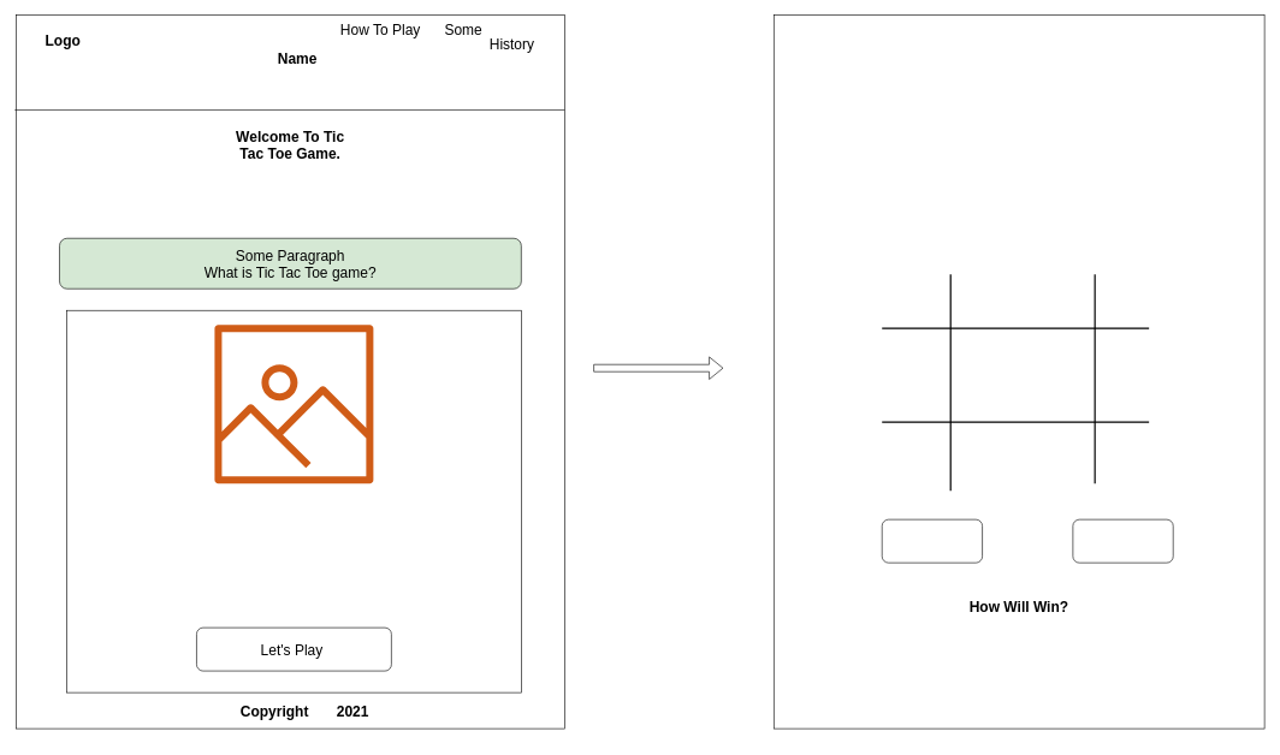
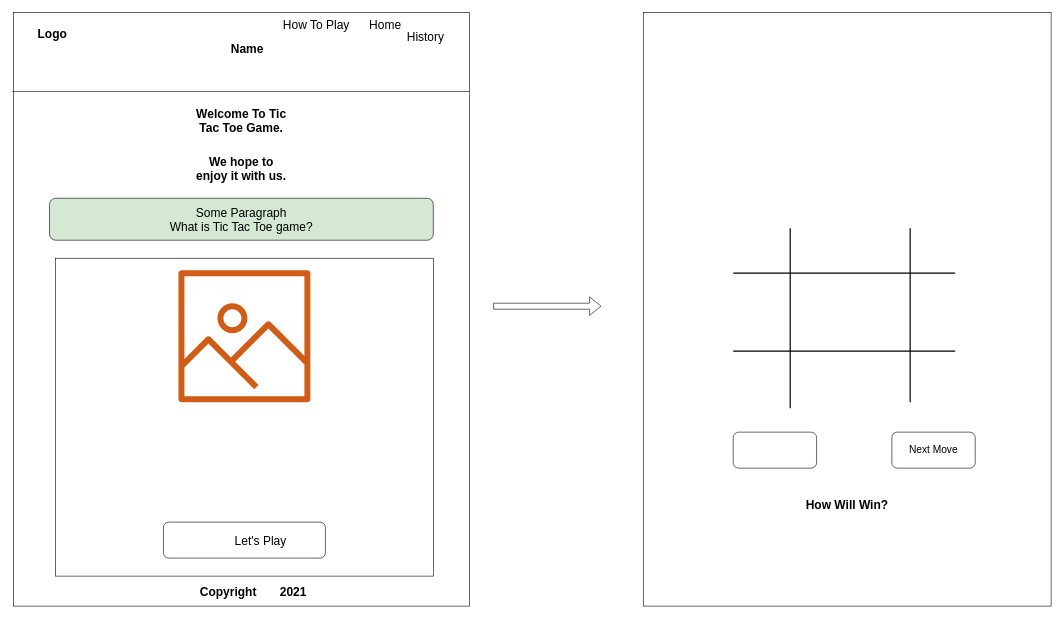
  <mxCell id="0" />
  <mxCell id="1" parent="0" />
  <mxCell id="2" value="" style="rounded=0;whiteSpace=wrap;html=1;" parent="1" vertex="1"><mxGeometry x="22" y="20" width="760" height="990" as="geometry" /></mxCell>
  <mxCell id="3" value="" style="endArrow=none;html=1;" parent="1" edge="1"><mxGeometry width="50" height="50" relative="1" as="geometry"><mxPoint x="20" y="152" as="sourcePoint" /><mxPoint x="782" y="152" as="targetPoint" /></mxGeometry></mxCell>
- <mxCell id="4" value="Some" style="text;html=1;strokeColor=none;fillColor=none;align=center;verticalAlign=middle;whiteSpace=wrap;rounded=0;fontSize=20;" parent="1" vertex="1"><mxGeometry x="622" y="30" width="40" height="20" as="geometry" /></mxCell>
+ <mxCell id="4" value="Home" style="text;html=1;strokeColor=none;fillColor=none;align=center;verticalAlign=middle;whiteSpace=wrap;rounded=0;fontSize=20;" parent="1" vertex="1"><mxGeometry x="622" y="30" width="40" height="20" as="geometry" /></mxCell>
  <mxCell id="5" value="History&amp;nbsp;" style="text;html=1;strokeColor=none;fillColor=none;align=center;verticalAlign=middle;whiteSpace=wrap;rounded=0;fontSize=20;" parent="1" vertex="1"><mxGeometry x="692" y="50" width="40" height="20" as="geometry" /></mxCell>
  <mxCell id="6" value="Logo" style="text;html=1;strokeColor=none;fillColor=none;align=center;verticalAlign=middle;whiteSpace=wrap;rounded=0;fontSize=20;fontStyle=1" parent="1" vertex="1"><mxGeometry x="42" y="30" width="90" height="50" as="geometry" /></mxCell>
  <mxCell id="7" value="Name" style="text;html=1;strokeColor=none;fillColor=none;align=center;verticalAlign=middle;whiteSpace=wrap;rounded=0;fontSize=20;fontStyle=1" parent="1" vertex="1"><mxGeometry x="332" y="40" width="160" height="80" as="geometry" /></mxCell>
  <mxCell id="8" value="Welcome To Tic Tac Toe Game.&lt;br&gt;" style="text;html=1;strokeColor=none;fillColor=none;align=center;verticalAlign=middle;whiteSpace=wrap;rounded=0;fontSize=20;fontStyle=1" parent="1" vertex="1"><mxGeometry x="322" y="160" width="160" height="80" as="geometry" /></mxCell>
+ <mxCell id="9" value="We hope to enjoy it with us." style="text;html=1;strokeColor=none;fillColor=none;align=center;verticalAlign=middle;whiteSpace=wrap;rounded=0;fontSize=20;fontStyle=1" parent="1" vertex="1"><mxGeometry x="322" y="240" width="160" height="80" as="geometry" /></mxCell>
  <mxCell id="10" value="How To Play" style="text;html=1;strokeColor=none;fillColor=none;align=center;verticalAlign=middle;whiteSpace=wrap;rounded=0;fontSize=20;" parent="1" vertex="1"><mxGeometry x="452" y="30" width="150" height="20" as="geometry" /></mxCell>
  <mxCell id="11" value="Some Paragraph&lt;br&gt;What is Tic Tac Toe game?" style="rounded=1;whiteSpace=wrap;html=1;fontSize=20;fillColor=#d5e8d4;" parent="1" vertex="1"><mxGeometry x="82" y="330" width="640" height="70" as="geometry" /></mxCell>
  <mxCell id="12" value="" style="rounded=0;whiteSpace=wrap;html=1;fontSize=20;" parent="1" vertex="1"><mxGeometry x="92" y="430" width="630" height="530" as="geometry" /></mxCell>
  <mxCell id="13" value="" style="outlineConnect=0;fontColor=#232F3E;gradientColor=none;fillColor=#D05C17;strokeColor=none;dashed=0;verticalLabelPosition=bottom;verticalAlign=top;align=center;html=1;fontSize=12;fontStyle=0;aspect=fixed;pointerEvents=1;shape=mxgraph.aws4.container_registry_image;" parent="1" vertex="1"><mxGeometry x="297" y="450" width="220" height="220" as="geometry" /></mxCell>
  <mxCell id="14" value="" style="whiteSpace=wrap;html=1;rounded=1;" parent="1" vertex="1"><mxGeometry x="272" y="870" width="270" height="60" as="geometry" /></mxCell>
- <mxCell id="15" value="Let's Play&amp;nbsp;" style="text;html=1;strokeColor=none;fillColor=none;align=center;verticalAlign=middle;whiteSpace=wrap;rounded=0;fontSize=20;" parent="1" vertex="1"><mxGeometry x="357" y="890" width="100" height="20" as="geometry" /></mxCell>
+ <mxCell id="15" value="Let's Play&amp;nbsp;" style="text;html=1;strokeColor=none;fillColor=none;align=center;verticalAlign=middle;whiteSpace=wrap;rounded=0;fontSize=20;" parent="1" vertex="1"><mxGeometry x="387" y="890" width="100" height="20" as="geometry" /></mxCell>
  <mxCell id="16" value="" style="shape=image;html=1;verticalAlign=top;verticalLabelPosition=bottom;labelBackgroundColor=#ffffff;imageAspect=0;aspect=fixed;image=https://cdn4.iconfinder.com/data/icons/miu-social/60/whatsapp-social-media-128.png" parent="1" vertex="1"><mxGeometry x="132" y="960" width="50" height="50" as="geometry" /></mxCell>
  <mxCell id="17" value="" style="shape=image;html=1;verticalAlign=top;verticalLabelPosition=bottom;labelBackgroundColor=#ffffff;imageAspect=0;aspect=fixed;image=https://cdn1.iconfinder.com/data/icons/logos-and-brands-3/512/147_Gmail_logo_logos-128.png" parent="1" vertex="1"><mxGeometry x="204" y="965.5" width="39" height="39" as="geometry" /></mxCell>
  <mxCell id="18" value="Copyright&amp;nbsp; &amp;nbsp; &amp;nbsp; &amp;nbsp;2021" style="text;html=1;strokeColor=none;fillColor=none;align=center;verticalAlign=middle;whiteSpace=wrap;rounded=0;fontSize=20;fontStyle=1" parent="1" vertex="1"><mxGeometry x="322" y="945" width="200" height="80" as="geometry" /></mxCell>
  <mxCell id="19" value="" style="shape=image;html=1;verticalAlign=top;verticalLabelPosition=bottom;labelBackgroundColor=#ffffff;imageAspect=0;aspect=fixed;image=https://cdn2.iconfinder.com/data/icons/font-awesome/1792/copyright-128.png" parent="1" vertex="1"><mxGeometry x="432" y="972.5" width="25" height="25" as="geometry" /></mxCell>
  <mxCell id="20" value="" style="rounded=0;whiteSpace=wrap;html=1;" parent="1" vertex="1"><mxGeometry x="1072" y="20" width="680" height="990" as="geometry" /></mxCell>
  <mxCell id="21" value="" style="shape=flexArrow;endArrow=classic;html=1;" parent="1" edge="1"><mxGeometry width="50" height="50" relative="1" as="geometry"><mxPoint x="822" y="510" as="sourcePoint" /><mxPoint x="1002" y="510" as="targetPoint" /></mxGeometry></mxCell>
  <mxCell id="22" value="" style="line;strokeWidth=2;direction=south;html=1;fontSize=15;" parent="1" vertex="1"><mxGeometry x="1512" y="380" width="10" height="290" as="geometry" /></mxCell>
  <mxCell id="23" value="" style="line;strokeWidth=2;direction=south;html=1;fontSize=15;" parent="1" vertex="1"><mxGeometry x="1312" y="380" width="10" height="300" as="geometry" /></mxCell>
  <mxCell id="24" value="" style="line;strokeWidth=2;html=1;fontSize=15;" parent="1" vertex="1"><mxGeometry x="1222" y="450" width="370" height="10" as="geometry" /></mxCell>
  <mxCell id="25" value="" style="line;strokeWidth=2;html=1;fontSize=15;" parent="1" vertex="1"><mxGeometry x="1222" y="580" width="370" height="10" as="geometry" /></mxCell>
  <mxCell id="26" value="" style="shape=image;html=1;verticalAlign=top;verticalLabelPosition=bottom;labelBackgroundColor=#ffffff;imageAspect=0;aspect=fixed;image=https://cdn1.iconfinder.com/data/icons/social-media-vol-1/24/_x-128.png;fontSize=15;" parent="1" vertex="1"><mxGeometry x="1392" y="490" width="59" height="59" as="geometry" /></mxCell>
  <mxCell id="27" value="" style="shape=image;html=1;verticalAlign=top;verticalLabelPosition=bottom;labelBackgroundColor=#ffffff;imageAspect=0;aspect=fixed;image=https://cdn2.iconfinder.com/data/icons/font-awesome/1792/circle-o-128.png;fontSize=15;fontColor=#000000;" parent="1" vertex="1"><mxGeometry x="1522" y="380" width="68" height="68" as="geometry" /></mxCell>
  <mxCell id="28" value="How Will Win?" style="text;html=1;strokeColor=none;fillColor=none;align=center;verticalAlign=middle;whiteSpace=wrap;rounded=0;fontSize=20;fontStyle=1" parent="1" vertex="1"><mxGeometry x="1332" y="800" width="160" height="80" as="geometry" /></mxCell>
  <mxCell id="29" value="" style="whiteSpace=wrap;html=1;rounded=1;" vertex="1" parent="1"><mxGeometry x="1486.5" y="720" width="139" height="60" as="geometry" /></mxCell>
  <mxCell id="30" value="" style="whiteSpace=wrap;html=1;rounded=1;" vertex="1" parent="1"><mxGeometry x="1222" y="720" width="139" height="60" as="geometry" /></mxCell>
+ <mxCell id="31" value="Next Move" style="text;html=1;strokeColor=none;fillColor=none;align=center;verticalAlign=middle;whiteSpace=wrap;rounded=0;fontSize=17;" vertex="1" parent="1"><mxGeometry x="1514" y="740" width="84" height="20" as="geometry" /></mxCell>
